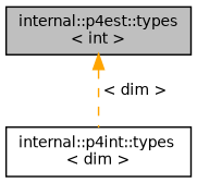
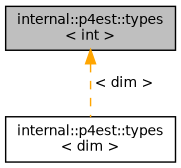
  digraph {
    node [color=black fontname=Helvetica fontsize=10 shape=record style=filled]
    n1 [fillcolor=grey75 fontcolor=black height=0.2 label="internal::p4est::types\l\< int \>" width=0.4]
-   n2 [fillcolor=white height=0.2 label="internal::p4int::types\l\< dim \>" width=0.4]
+   n2 [fillcolor=white height=0.2 label="internal::p4est::types\l\< dim \>" width=0.4]
    n1 -> n2 [color=orange dir=back fontname=Helvetica fontsize=10 label=" \< dim \>" labelfontname=Helvetica labelfontsize=10 style=dashed]
  }
